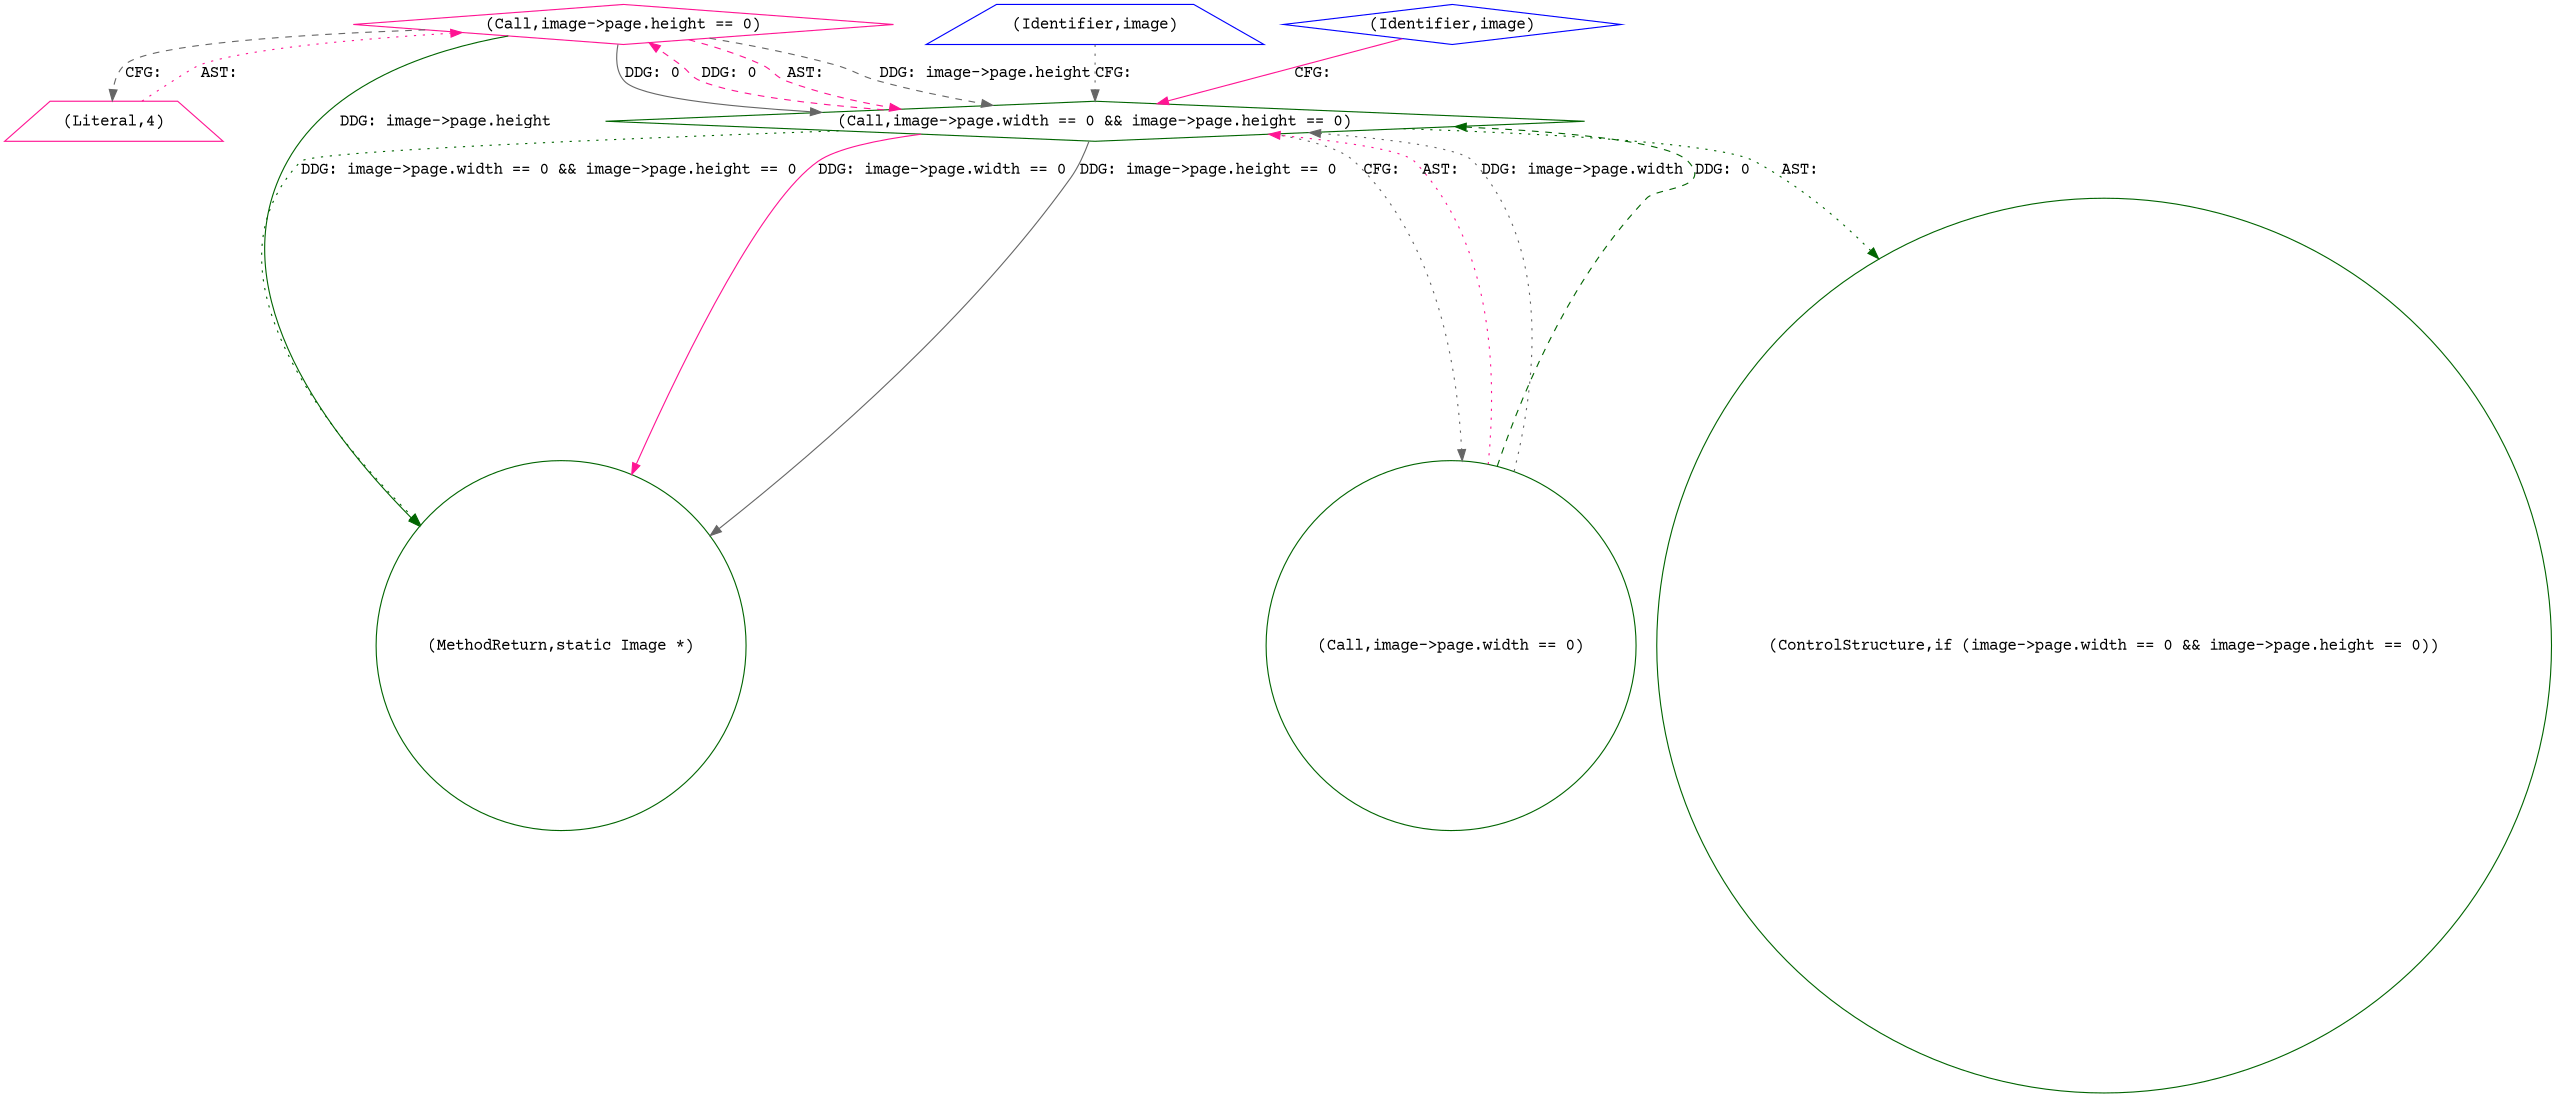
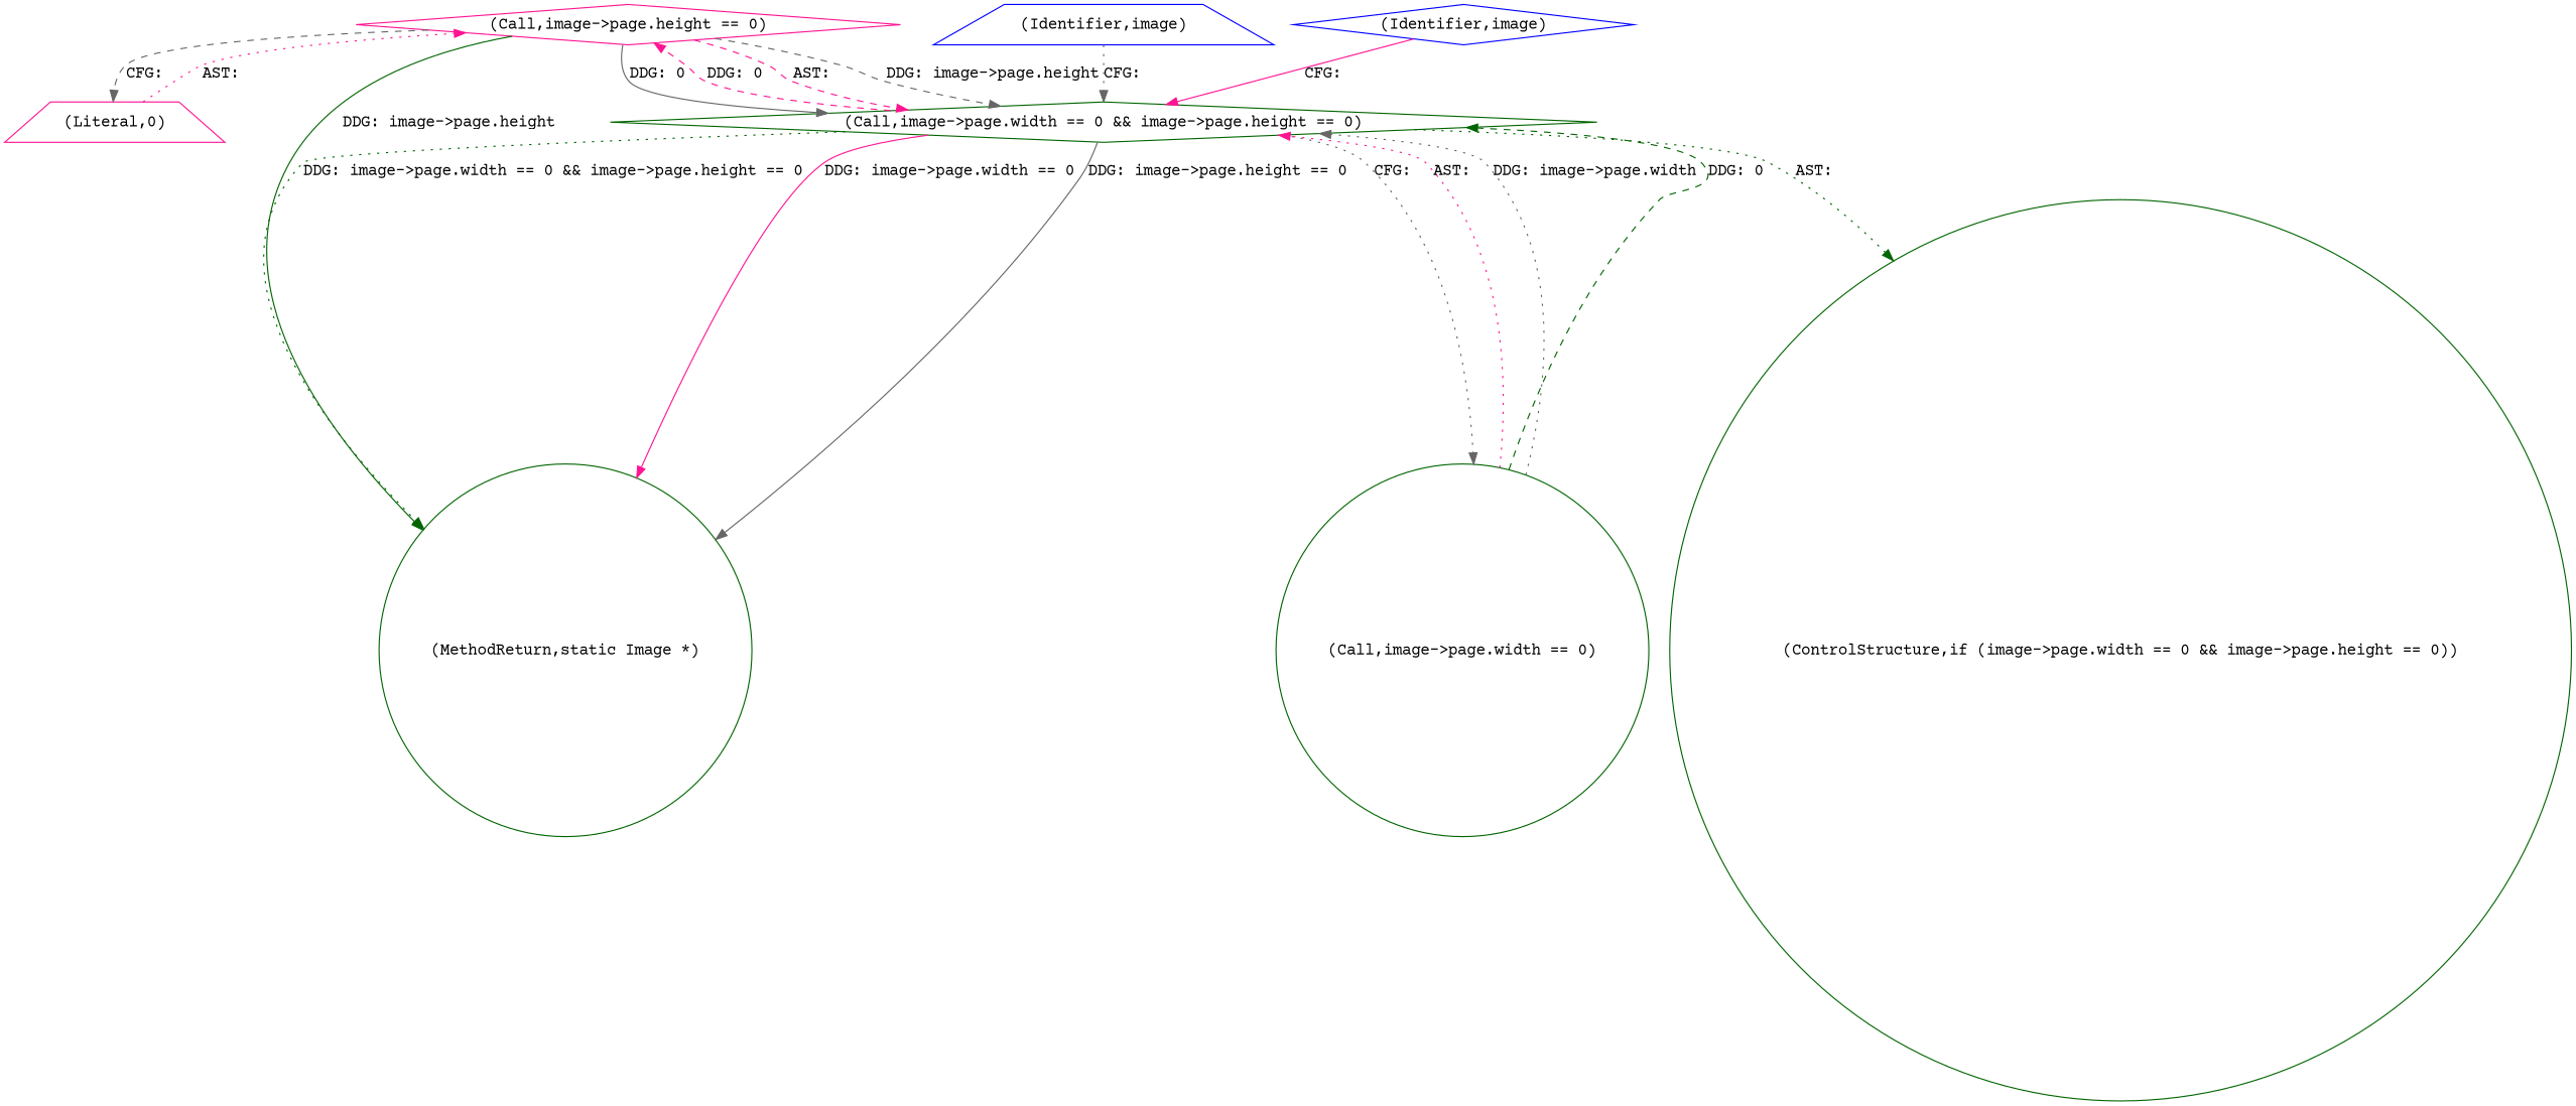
  digraph {
    fontname="Courier Prime"
    node [color=darkgreen fontname="Courier Prime" shape=diamond]
    edge [color=gray40 fontname="Courier Prime" style=dotted]
    n1 [color=deeppink label="(Call,image->page.height == 0)"]
    n2 [label="(Call,image->page.width == 0 && image->page.height == 0)"]
-   n3 [color=deeppink label="(Literal,4)" shape=trapezium]
+   n3 [color=deeppink label="(Literal,0)" shape=trapezium]
    n4 [label="(MethodReturn,static Image *)" shape=circle]
    n5 [label="(Call,image->page.width == 0)" shape=circle]
    n6 [label="(ControlStructure,if (image->page.width == 0 && image->page.height == 0))" shape=circle]
    n7 [color=blue label="(Identifier,image)" shape=trapezium]
    n8 [color=blue label="(Identifier,image)"]
    n1 -> n2 [color=deeppink label="AST: " style=dashed]
    n1 -> n2 [label="DDG: image->page.height" style=dashed]
    n1 -> n2 [label="DDG: 0" style=solid]
    n1 -> n3 [label="CFG: " style=dashed]
    n1 -> n4 [color=darkgreen label="DDG: image->page.height" style=solid]
    n2 -> n1 [color=deeppink label="DDG: 0" style=dashed]
    n2 -> n4 [label="DDG: image->page.height == 0" style=solid]
    n2 -> n4 [color=darkgreen label="DDG: image->page.width == 0 && image->page.height == 0"]
    n2 -> n4 [color=deeppink label="DDG: image->page.width == 0" style=solid]
    n2 -> n5 [label="CFG: "]
    n2 -> n6 [color=darkgreen label="AST: "]
    n3 -> n1 [color=deeppink label="AST: "]
    n5 -> n2 [color=deeppink label="AST: "]
    n5 -> n2 [label="DDG: image->page.width"]
    n5 -> n2 [color=darkgreen label="DDG: 0" style=dashed]
    n7 -> n2 [label="CFG: "]
    n8 -> n2 [color=deeppink label="CFG: " style=solid]
  }
